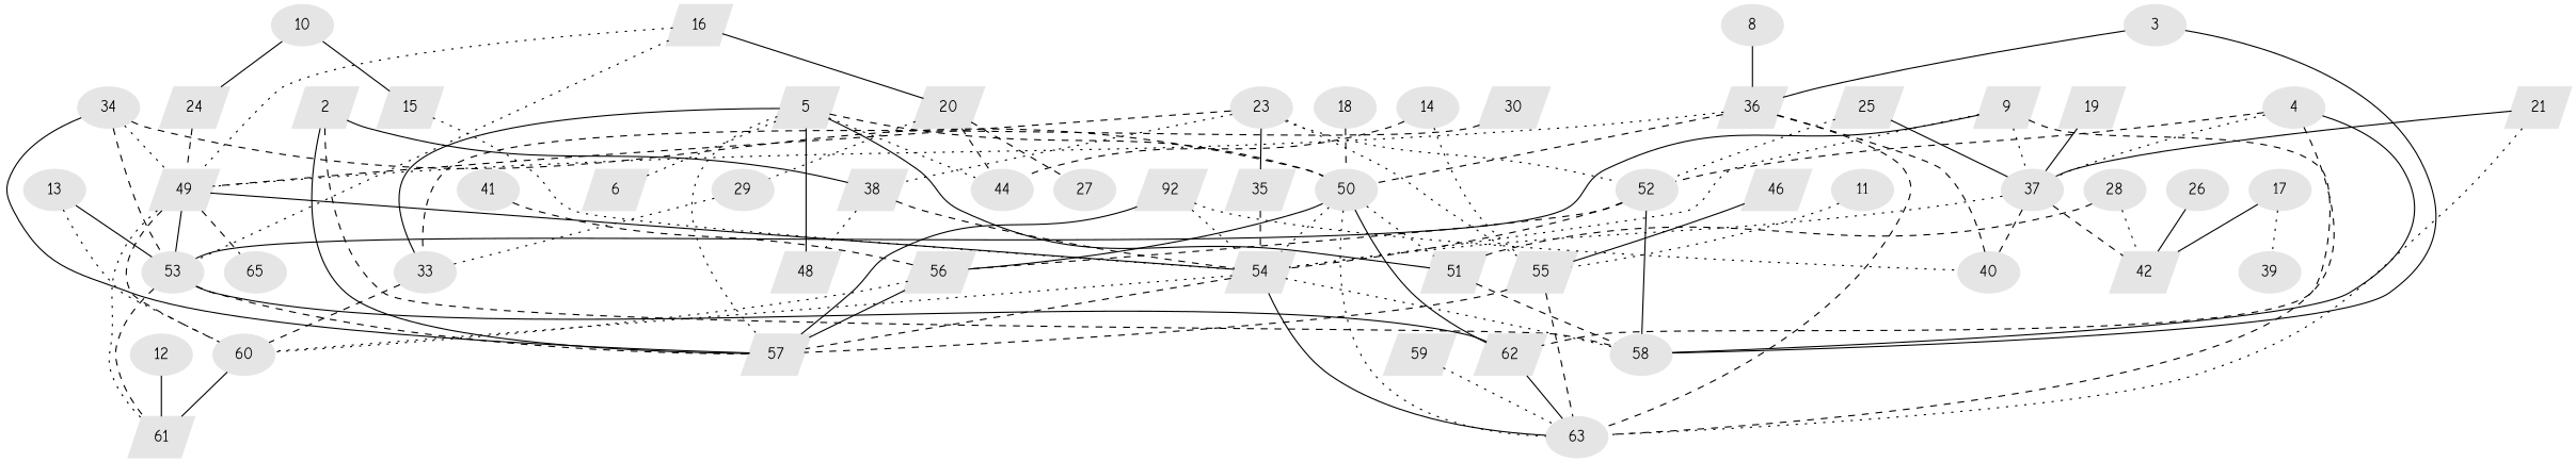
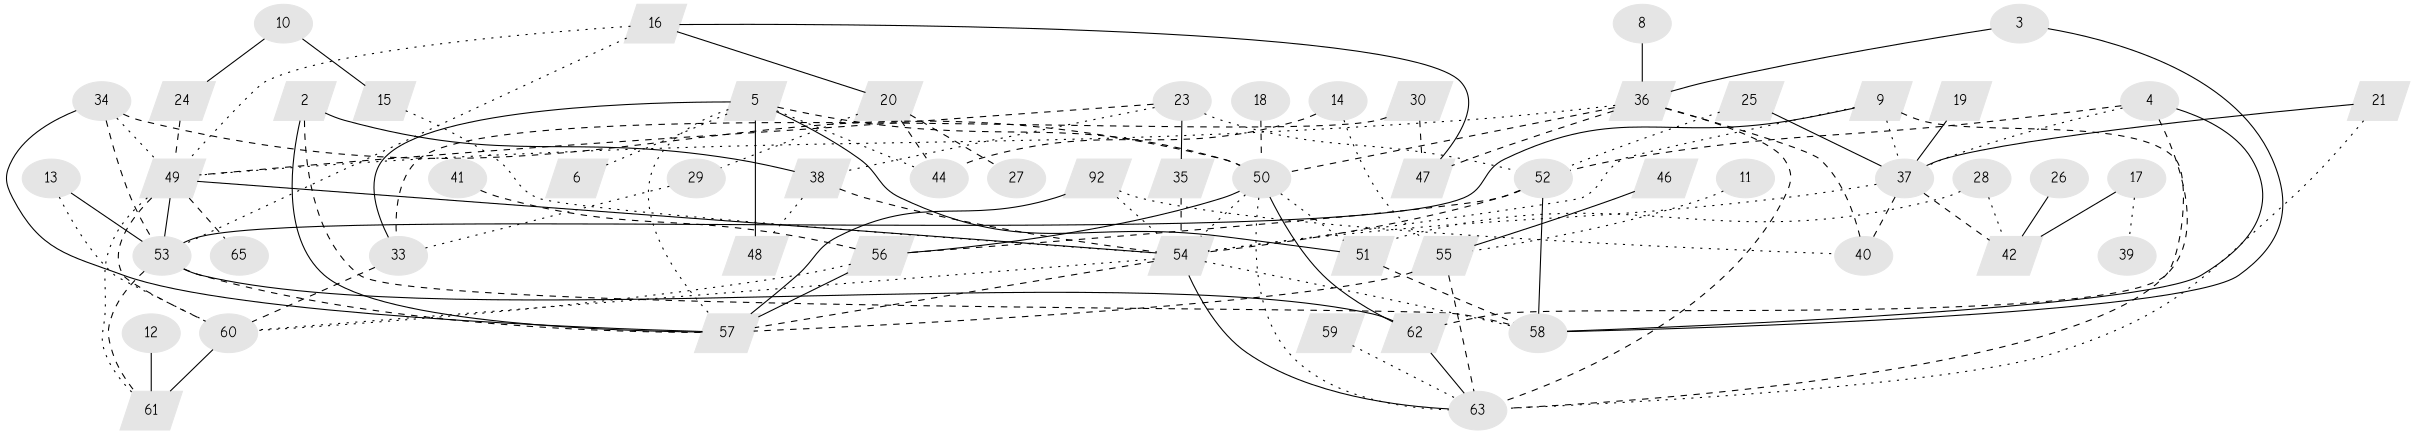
  graph {
    fontname="Comic Neue"
    node [color=gray90 fontname="Comic Neue" shape=parallelogram style=filled]
    edge [fontname="Comic Neue" style=dotted weight=1.0]
    2
    38
    57
    58 [shape=ellipse]
    48
    54
    3 [shape=ellipse]
    36
    50 [shape=ellipse]
    63 [shape=ellipse]
+   47
    49
    40 [shape=ellipse]
    4 [shape=ellipse]
    37 [shape=ellipse]
    52 [shape=ellipse]
    62
    42
    56
    5
    6
    33 [shape=ellipse]
    44 [shape=ellipse]
    51
    60 [shape=ellipse]
    8 [shape=ellipse]
    9
    53 [shape=ellipse]
    61
    10 [shape=ellipse]
    15
    24
    11 [shape=ellipse]
    55
    12 [shape=ellipse]
    13 [shape=ellipse]
    14 [shape=ellipse]
    16
    20
    27 [shape=ellipse]
    29 [shape=ellipse]
    65 [shape=ellipse]
    17 [shape=ellipse]
    39 [shape=ellipse]
    18 [shape=ellipse]
    19
    21
    n48 [label=92]
    23 [shape=ellipse]
    35
    25
    26 [shape=ellipse]
    28 [shape=ellipse]
    30
    34 [shape=ellipse]
    41 [shape=ellipse]
    46
    59
    2 -- 38 [style=solid]
    2 -- 57 [style=solid]
    2 -- 58 [style=dashed]
    38 -- 48
    38 -- 54 [style=dashed]
    54 -- 57 [style=dashed]
    54 -- 58
    54 -- 63 [style=solid]
    54 -- 60
    3 -- 58 [style=solid]
    3 -- 36 [style=solid]
    36 -- 50 [style=dashed]
    36 -- 63 [style=dashed]
+   36 -- 47 [style=dashed]
    36 -- 49
    36 -- 40 [style=dashed]
    50 -- 54
    50 -- 63
    50 -- 62 [style=solid]
    50 -- 56 [style=solid]
    50 -- 51
    49 -- 54 [style=solid]
    49 -- 60 [style=dashed weight=2.0]
    49 -- 53 [style=solid]
    49 -- 61
    49 -- 65 [style=dashed]
    4 -- 58 [style=solid]
    4 -- 37
    4 -- 52 [style=dashed]
    4 -- 62 [style=dashed]
    37 -- 54
    37 -- 40 [style=dashed]
    37 -- 42 [style=dashed]
    52 -- 58 [style=solid]
    52 -- 54 [style=dashed]
    52 -- 56 [style=dashed]
    62 -- 63 [style=solid]
    56 -- 57 [style=solid]
    56 -- 60
    5 -- 57
    5 -- 48 [style=solid]
    5 -- 50 [style=dashed]
    5 -- 6
    5 -- 33 [style=solid]
    5 -- 44
    5 -- 51 [style=solid]
    33 -- 60 [style=dashed]
    51 -- 58 [style=dashed]
    60 -- 61 [style=solid weight=2.0]
    8 -- 36 [style=solid]
    9 -- 54
    9 -- 63 [style=dashed weight=2.0]
    9 -- 37
    9 -- 53 [style=solid]
    53 -- 57 [style=dashed weight=2.0]
    53 -- 62 [style=solid]
    53 -- 61 [style=dashed]
    10 -- 15 [style=solid]
    10 -- 24 [style=solid]
    15 -- 54
    24 -- 49 [style=dashed]
    11 -- 55
    55 -- 57 [style=dashed weight=2.0]
    55 -- 63 [style=dashed]
    12 -- 61 [style=solid]
    13 -- 60
    13 -- 53 [style=solid]
    14 -- 44 [style=dashed]
    14 -- 55
+   16 -- 47 [style=solid]
    16 -- 49
    16 -- 53
    16 -- 20 [style=solid]
    20 -- 44 [style=dashed]
    20 -- 27 [style=dashed]
    20 -- 29
    29 -- 33
    17 -- 42 [style=solid]
    17 -- 39
    18 -- 50 [style=dashed weight=2.0]
    19 -- 37 [style=solid]
    21 -- 63
    21 -- 37 [style=solid]
    n48 -- 57 [style=solid]
    n48 -- 54
    n48 -- 40
    23 -- 38
    23 -- 49 [style=dashed]
    23 -- 52 [weight=2.0]
-   23 -- 55
    23 -- 35 [style=solid]
    35 -- 54 [style=dashed]
    25 -- 37 [style=solid]
    25 -- 52
    26 -- 42 [style=solid]
    28 -- 42
-   28 -- 51 [style=dashed]
+   28 -- 51
+   30 -- 47 [style=dashed]
    30 -- 33 [style=dashed]
    34 -- 57 [style=solid]
    34 -- 50 [style=dashed]
    34 -- 49
    34 -- 53 [style=dashed]
    41 -- 56 [style=dashed]
    46 -- 55 [style=solid]
    59 -- 63
  }
